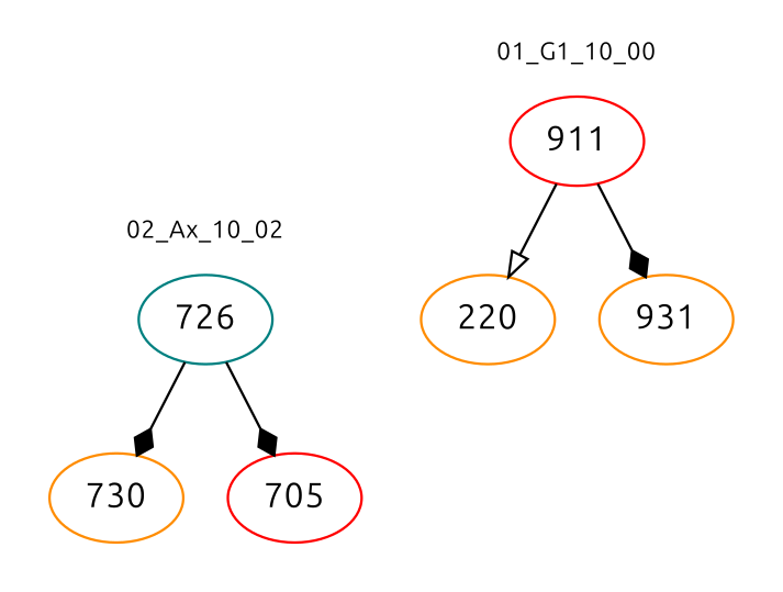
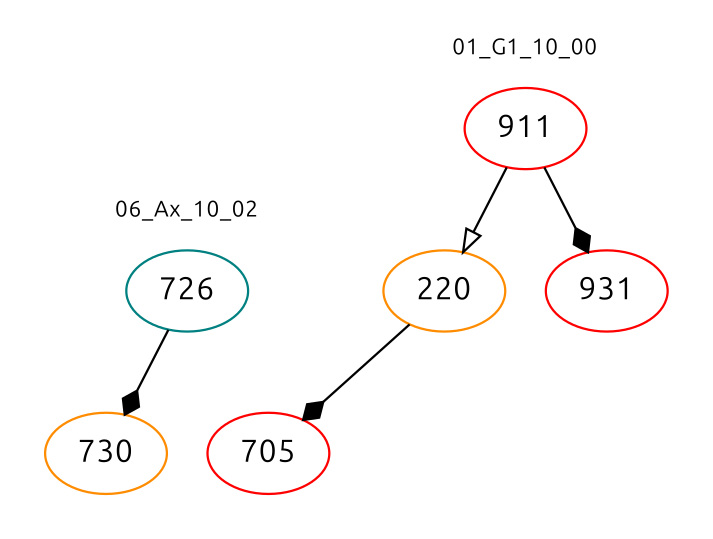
  digraph {
    fontname=Ubuntu
    node [color=red fontname=Ubuntu]
    edge [arrowhead=diamond color=black fontname=Ubuntu]
    n1 [color=teal label=726]
    n2 [label=705]
    n3 [color=darkorange label=730]
    n4 [label=911]
    n5 [color=darkorange label=220]
-   n6 [color=darkorange label=931]
+   n6 [label=931]
    subgraph cluster_1 {
      color=white
      fontsize=10
-     label="02_Ax_10_02"
+     label="06_Ax_10_02"
      n1
      n2
      n3
    }
    subgraph cluster_2 {
      color=white
      fontsize=10
      label="01_G1_10_00"
      n4
      n5
      n6
    }
-   n1 -> n2
+   n5 -> n2
    n1 -> n3
    n4 -> n5 [arrowhead=onormal]
    n4 -> n6
  }
